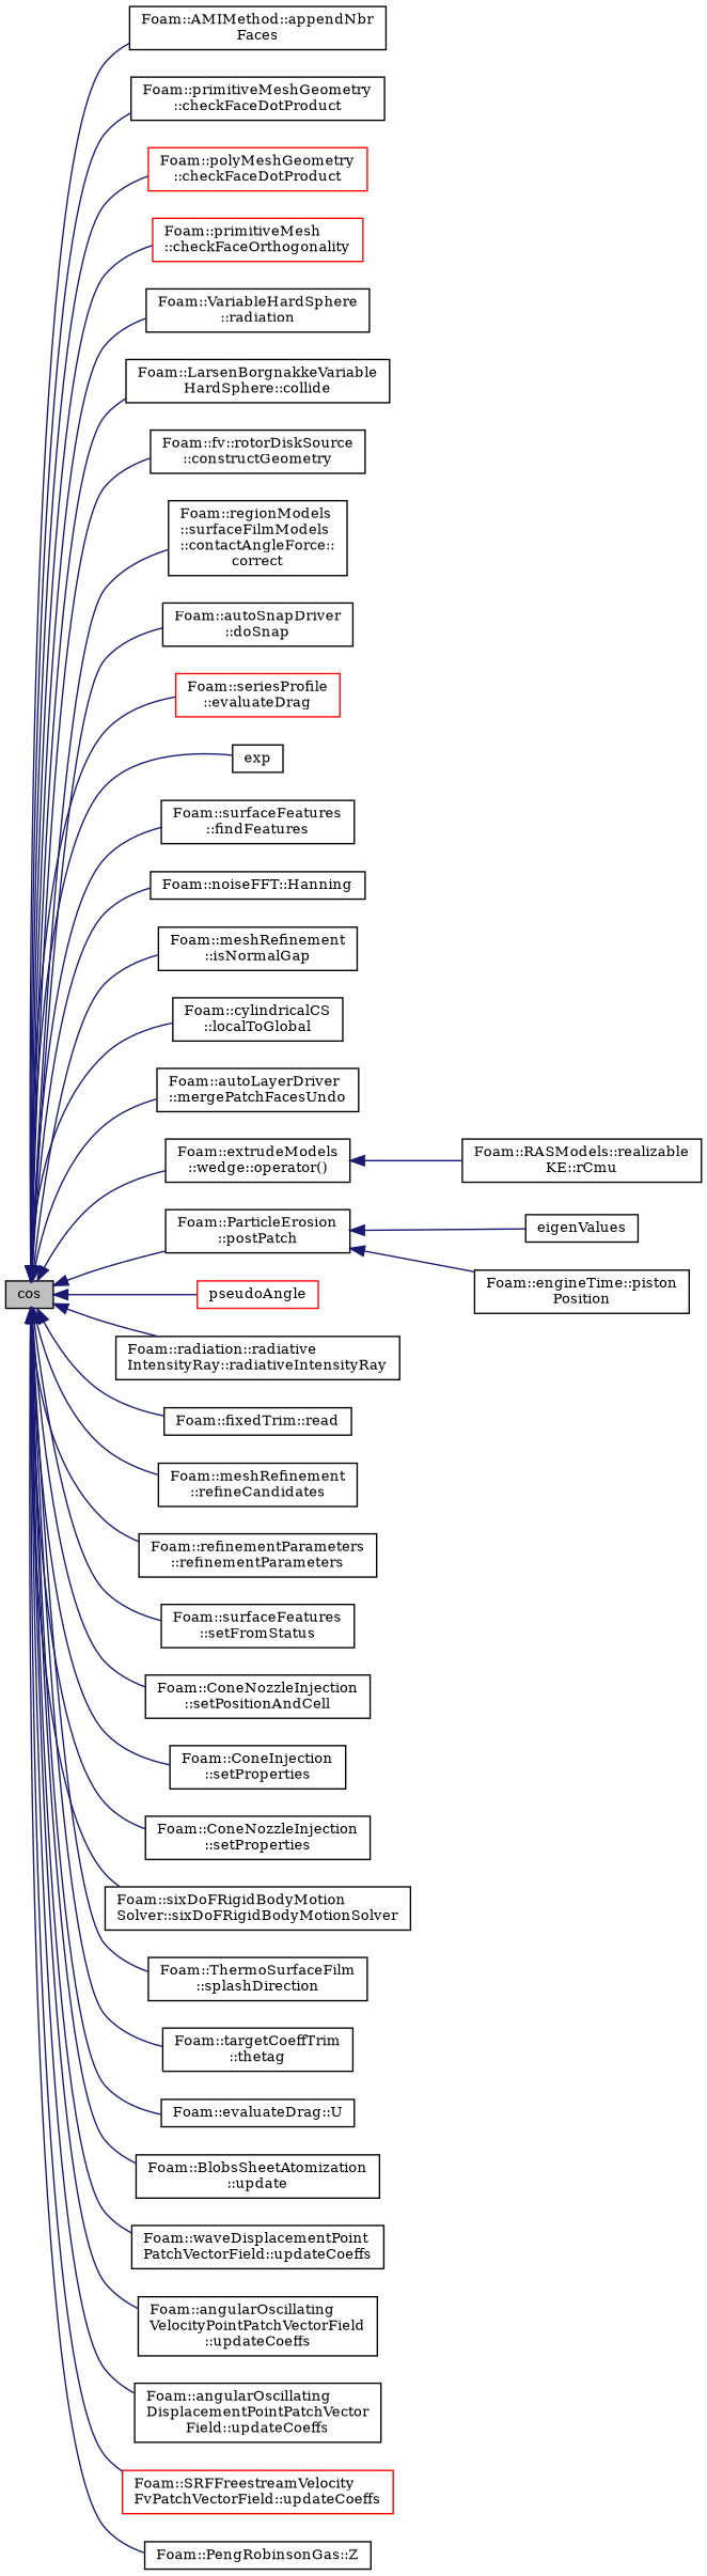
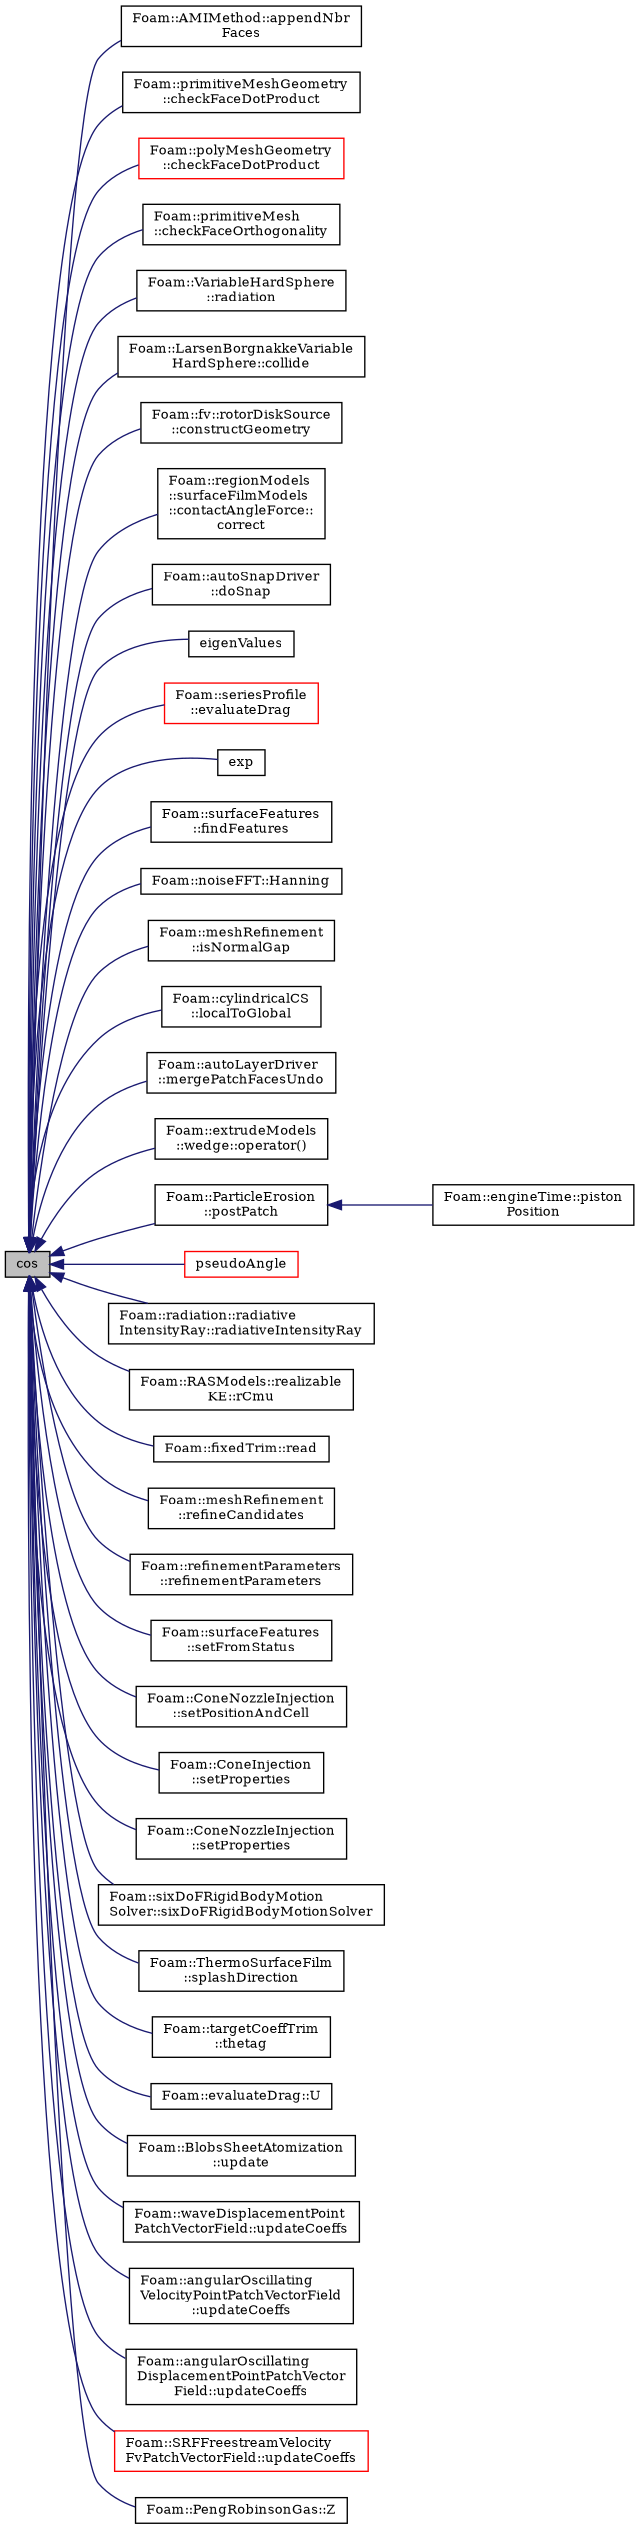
  digraph {
    fontname="DejaVu Serif"
    rankdir=LR
    node [color=black fontname="DejaVu Serif" fontsize=10 shape=record]
    edge [color=midnightblue dir=back fontname="DejaVu Serif" fontsize=10 labelfontname=FreeSans labelfontsize=10 style=solid]
    n1 [fillcolor=grey75 fontcolor=black height=0.2 label=cos style=filled width=0.4]
    n2 [height=0.2 label="Foam::AMIMethod::appendNbr\lFaces" width=0.4]
    n3 [height=0.2 label="Foam::primitiveMeshGeometry\l::checkFaceDotProduct" width=0.4]
    n4 [color=red height=0.2 label="Foam::polyMeshGeometry\l::checkFaceDotProduct" width=0.4]
-   n5 [color=red height=0.2 label="Foam::primitiveMesh\l::checkFaceOrthogonality" width=0.4]
+   n5 [height=0.2 label="Foam::primitiveMesh\l::checkFaceOrthogonality" width=0.4]
    n6 [height=0.2 label="Foam::VariableHardSphere\l::radiation" width=0.4]
    n7 [height=0.2 label="Foam::LarsenBorgnakkeVariable\lHardSphere::collide" width=0.4]
    n8 [height=0.2 label="Foam::fv::rotorDiskSource\l::constructGeometry" width=0.4]
    n9 [height=0.2 label="Foam::regionModels\l::surfaceFilmModels\l::contactAngleForce::\lcorrect" width=0.4]
    n10 [height=0.2 label="Foam::autoSnapDriver\l::doSnap" width=0.4]
    n11 [height=0.2 label=eigenValues width=0.4]
    n12 [color=red height=0.2 label="Foam::seriesProfile\l::evaluateDrag" width=0.4]
    n13 [height=0.2 label=exp width=0.4]
    n14 [height=0.2 label="Foam::surfaceFeatures\l::findFeatures" width=0.4]
    n15 [height=0.2 label="Foam::noiseFFT::Hanning" width=0.4]
    n16 [height=0.2 label="Foam::meshRefinement\l::isNormalGap" width=0.4]
    n17 [height=0.2 label="Foam::cylindricalCS\l::localToGlobal" width=0.4]
    n18 [height=0.2 label="Foam::autoLayerDriver\l::mergePatchFacesUndo" width=0.4]
    n19 [height=0.2 label="Foam::extrudeModels\l::wedge::operator()" width=0.4]
    n20 [height=0.2 label="Foam::ParticleErosion\l::postPatch" width=0.4]
    n21 [color=red height=0.2 label=pseudoAngle width=0.4]
    n22 [height=0.2 label="Foam::radiation::radiative\lIntensityRay::radiativeIntensityRay" width=0.4]
    n23 [height=0.2 label="Foam::RASModels::realizable\lKE::rCmu" width=0.4]
    n24 [height=0.2 label="Foam::fixedTrim::read" width=0.4]
    n25 [height=0.2 label="Foam::meshRefinement\l::refineCandidates" width=0.4]
    n26 [height=0.2 label="Foam::refinementParameters\l::refinementParameters" width=0.4]
    n27 [height=0.2 label="Foam::surfaceFeatures\l::setFromStatus" width=0.4]
    n28 [height=0.2 label="Foam::ConeNozzleInjection\l::setPositionAndCell" width=0.4]
    n29 [height=0.2 label="Foam::ConeInjection\l::setProperties" width=0.4]
    n30 [height=0.2 label="Foam::ConeNozzleInjection\l::setProperties" width=0.4]
    n31 [height=0.2 label="Foam::sixDoFRigidBodyMotion\lSolver::sixDoFRigidBodyMotionSolver" width=0.4]
    n32 [height=0.2 label="Foam::ThermoSurfaceFilm\l::splashDirection" width=0.4]
    n33 [height=0.2 label="Foam::targetCoeffTrim\l::thetag" width=0.4]
    n34 [height=0.2 label="Foam::evaluateDrag::U" width=0.4]
    n35 [height=0.2 label="Foam::BlobsSheetAtomization\l::update" width=0.4]
    n36 [height=0.2 label="Foam::waveDisplacementPoint\lPatchVectorField::updateCoeffs" width=0.4]
    n37 [height=0.2 label="Foam::angularOscillating\lVelocityPointPatchVectorField\l::updateCoeffs" width=0.4]
    n38 [height=0.2 label="Foam::angularOscillating\lDisplacementPointPatchVector\lField::updateCoeffs" width=0.4]
    n39 [color=red height=0.2 label="Foam::SRFFreestreamVelocity\lFvPatchVectorField::updateCoeffs" width=0.4]
    n40 [height=0.2 label="Foam::PengRobinsonGas::Z" width=0.4]
    n41 [height=0.2 label="Foam::engineTime::piston\lPosition" width=0.4]
    n1 -> n2
    n1 -> n3
    n1 -> n4
    n1 -> n5
    n1 -> n6
    n1 -> n7
    n1 -> n8
    n1 -> n9
    n1 -> n10
-   n20 -> n11
+   n1 -> n11
    n1 -> n12
    n1 -> n13
    n1 -> n14
    n1 -> n15
    n1 -> n16
    n1 -> n17
    n1 -> n18
    n1 -> n19
    n1 -> n20
    n1 -> n21
    n1 -> n22
-   n19 -> n23
+   n1 -> n23
    n1 -> n24
    n1 -> n25
    n1 -> n26
    n1 -> n27
    n1 -> n28
    n1 -> n29
    n1 -> n30
    n1 -> n31
    n1 -> n32
    n1 -> n33
    n1 -> n34
    n1 -> n35
    n1 -> n36
    n1 -> n37
    n1 -> n38
    n1 -> n39
    n1 -> n40
    n20 -> n41
  }
